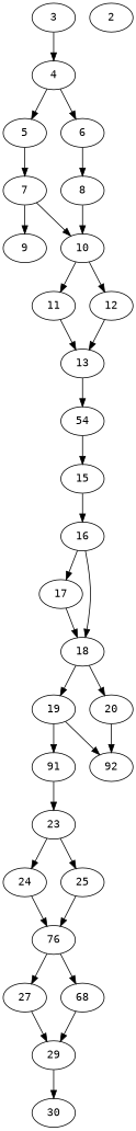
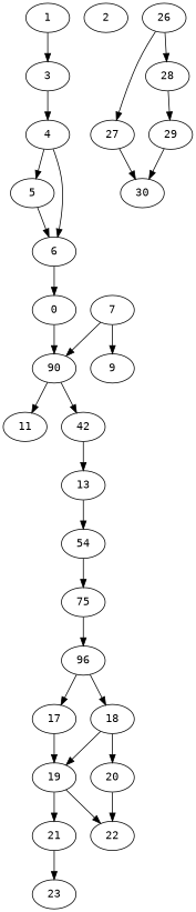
  digraph {
    fontname="DejaVu Sans Mono"
    node [alpha=0.11 fontname="DejaVu Sans Mono"]
    edge [fontname="DejaVu Sans Mono"]
+   1 [alpha=0.05 expect_size=14632960]
    3 [expect_size=47915008]
    4 [alpha=0.04 expect_size=36471808]
    5 [alpha=0.17 expect_size=36502528]
    6 [alpha=0.12 expect_size=29990912]
    2 [alpha=0.01 expect_size=17756160]
    7 [alpha=0.17 expect_size=38680576]
-   8 [alpha=0.16 expect_size=18918400]
+   8 [alpha=0.16 expect_size=18918400 label=0]
    9 [alpha=0.13 expect_size=10364928]
-   10 [alpha=0.13 expect_size=15362048]
+   10 [alpha=0.13 expect_size=15362048 label=90]
    11 [alpha=0.01 expect_size=39667712]
-   12 [alpha=0.07 expect_size=50816000]
+   12 [alpha=0.07 expect_size=50816000 label=42]
    13 [expect_size=5842944]
    n14 [alpha=0.12 expect_size=32211968 label=54]
-   15 [alpha=0.17 expect_size=41704448]
-   16 [alpha=0.13 expect_size=34150400]
+   15 [alpha=0.17 expect_size=41704448 label=75]
+   16 [alpha=0.13 expect_size=34150400 label=96]
    17 [alpha=0.14 expect_size=14246912]
    18 [alpha=0.02 expect_size=7328768]
    19 [alpha=0.13 expect_size=44391424]
    20 [alpha=0.20 expect_size=26942464]
-   21 [expect_size=10500096 label=91]
-   22 [alpha=0.07 expect_size=13789184 label=92]
+   21 [expect_size=10500096]
+   22 [alpha=0.07 expect_size=13789184]
    23 [alpha=0.02 expect_size=30011392]
-   24 [alpha=0.10 expect_size=9485312]
-   25 [expect_size=38339584]
-   26 [alpha=0.02 expect_size=31229952 label=76]
+   26 [alpha=0.02 expect_size=31229952]
    27 [alpha=0.08 expect_size=13564928]
-   28 [alpha=0.19 expect_size=45428736 label=68]
+   28 [alpha=0.19 expect_size=45428736]
    29 [alpha=0.13 expect_size=50603008]
    30 [expect_size=33362944]
+   1 -> 3
    3 -> 4
    4 -> 5
    4 -> 6
-   5 -> 7
+   5 -> 6
    6 -> 8
    7 -> 9
    7 -> 10
    8 -> 10
    10 -> 11
    10 -> 12
-   11 -> 13
    12 -> 13
    13 -> n14
    n14 -> 15
    15 -> 16
    16 -> 17
    16 -> 18
-   17 -> 18
+   17 -> 19
    18 -> 19
    18 -> 20
    19 -> 21
    19 -> 22
    20 -> 22
    21 -> 23
-   23 -> 24
-   23 -> 25
-   24 -> 26
-   25 -> 26
    26 -> 27
    26 -> 28
-   27 -> 29
+   27 -> 30
    28 -> 29
    29 -> 30
  }
